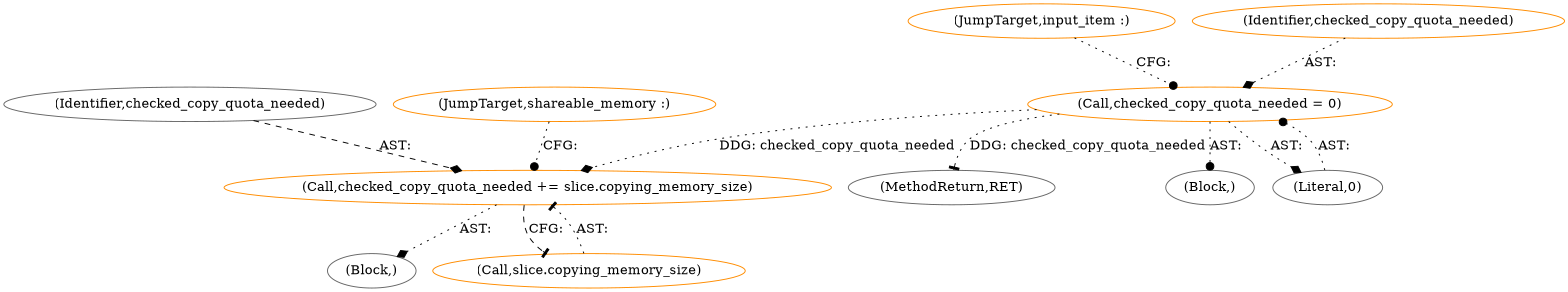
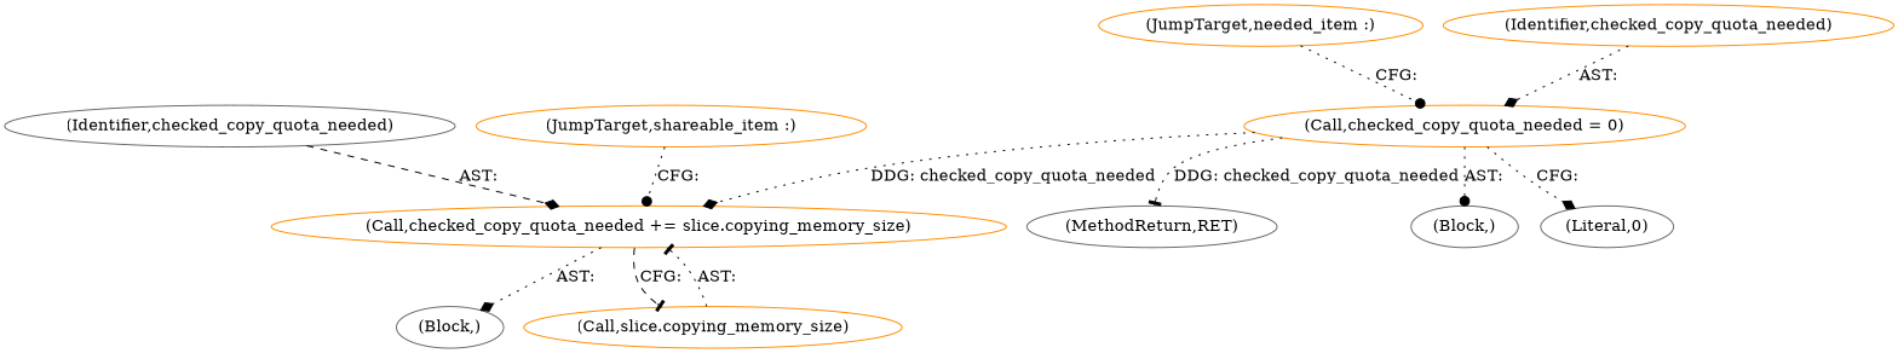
  digraph {
    node [color=darkorange]
    edge [arrowhead=diamond style=dotted]
    n1 [label="(Call,checked_copy_quota_needed = 0)"]
    n2 [label="(Call,checked_copy_quota_needed += slice.copying_memory_size)"]
    n3 [color=gray40 label="(MethodReturn,RET)"]
    n4 [color=gray40 label="(Block,)"]
    n5 [color=gray40 label="(Literal,0)"]
    n6 [color=gray40 label="(Block,)"]
    n7 [label="(Call,slice.copying_memory_size)"]
    n8 [color=gray40 label="(Identifier,checked_copy_quota_needed)"]
-   n9 [label="(JumpTarget,input_item :)"]
-   n10 [label="(JumpTarget,shareable_memory :)"]
+   n9 [label="(JumpTarget,needed_item :)"]
+   n10 [label="(JumpTarget,shareable_item :)"]
    n11 [label="(Identifier,checked_copy_quota_needed)"]
    n1 -> n2 [label="DDG: checked_copy_quota_needed"]
    n1 -> n3 [arrowhead=tee label="DDG: checked_copy_quota_needed"]
    n1 -> n4 [arrowhead=dot label="AST: "]
-   n1 -> n5 [label="AST: "]
+   n1 -> n5 [label="CFG: "]
    n2 -> n6 [label="AST: "]
    n2 -> n7 [arrowhead=tee label="CFG: " style=dashed]
-   n5 -> n1 [arrowhead=dot label="AST: "]
    n7 -> n2 [arrowhead=tee label="AST: "]
    n8 -> n2 [label="AST: " style=dashed]
    n9 -> n1 [arrowhead=dot label="CFG: "]
    n10 -> n2 [arrowhead=dot label="CFG: "]
    n11 -> n1 [label="AST: "]
  }
